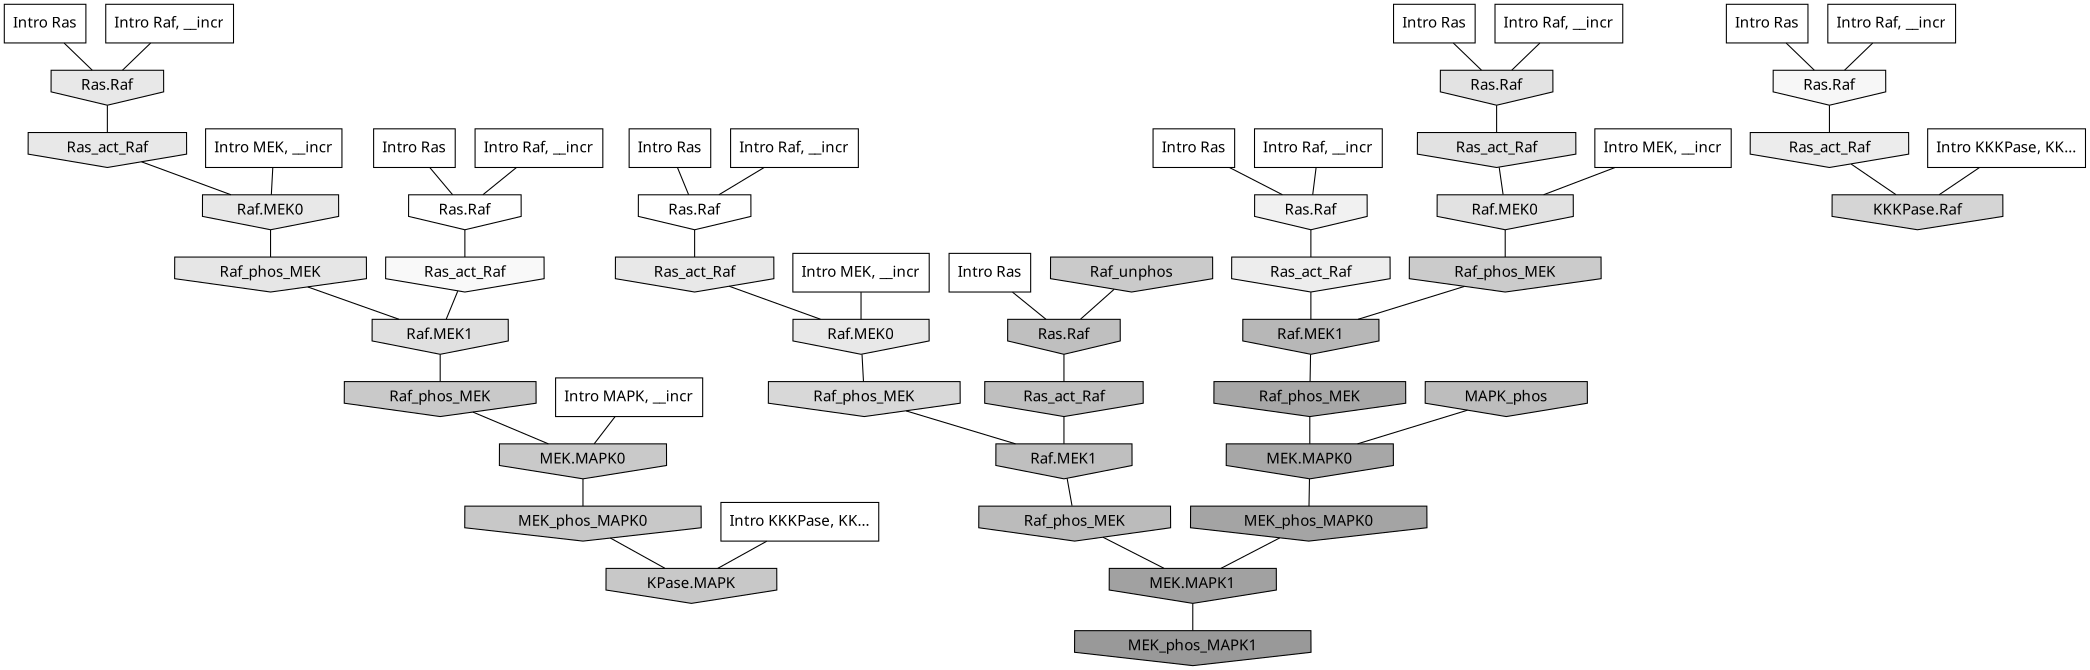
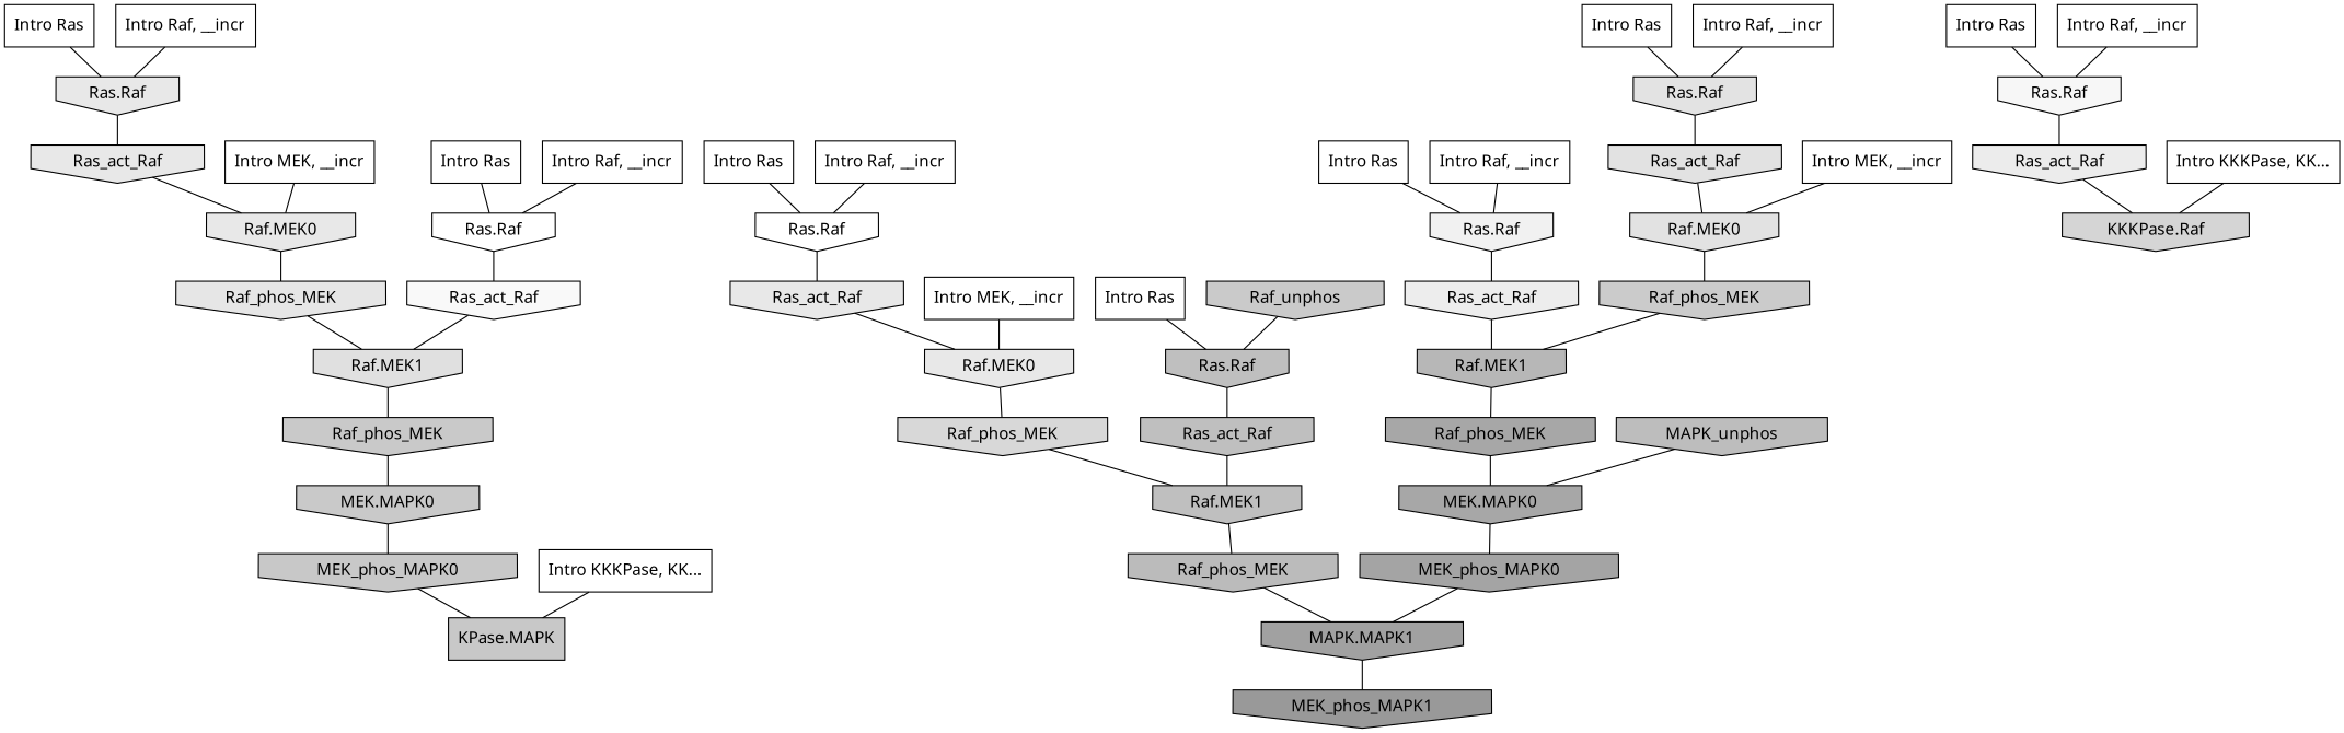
  digraph {
    rankdir=TB
    ranksep=0.30
    node [fillcolor="0.000 0.000 1.000" fontname="CMU Serif" shape=invhouse style=filled]
    edge [color="0.000 0.000 0.000" dir=none fontname="CMU Serif"]
    n1 [label="Intro Ras" shape=rectangle]
    n2 [fillcolor="0.000 0.000 0.910" label="Ras.Raf"]
    n3 [fillcolor="0.000 0.000 0.907" label=Ras_act_Raf]
    n4 [label="Intro Ras" shape=rectangle]
    n5 [fillcolor="0.000 0.000 0.748" label="Ras.Raf"]
    n6 [fillcolor="0.000 0.000 0.747" label=Ras_act_Raf]
    n7 [label="Intro Ras" shape=rectangle]
    n8 [fillcolor="0.000 0.000 0.968" label="Ras.Raf"]
    n9 [fillcolor="0.000 0.000 0.922" label=Ras_act_Raf]
    n10 [label="Intro Ras" shape=rectangle]
    n11 [label="Ras.Raf"]
    n12 [fillcolor="0.000 0.000 0.973" label=Ras_act_Raf]
    n13 [label="Intro Ras" shape=rectangle]
    n14 [fillcolor="0.000 0.000 0.942" label="Ras.Raf"]
    n15 [fillcolor="0.000 0.000 0.926" label=Ras_act_Raf]
    n16 [label="Intro Ras" shape=rectangle]
    n17 [label="Ras.Raf"]
    n18 [fillcolor="0.000 0.000 0.909" label=Ras_act_Raf]
    n19 [label="Intro Ras" shape=rectangle]
    n20 [fillcolor="0.000 0.000 0.888" label="Ras.Raf"]
    n21 [fillcolor="0.000 0.000 0.883" label=Ras_act_Raf]
    n22 [label="Intro Raf, __incr" shape=rectangle]
    n23 [label="Intro Raf, __incr" shape=rectangle]
    n24 [label="Intro Raf, __incr" shape=rectangle]
    n25 [label="Intro Raf, __incr" shape=rectangle]
    n26 [label="Intro Raf, __incr" shape=rectangle]
    n27 [label="Intro Raf, __incr" shape=rectangle]
    n28 [label="Intro MEK, __incr" shape=rectangle]
    n29 [fillcolor="0.000 0.000 0.907" label="Raf.MEK0"]
    n30 [fillcolor="0.000 0.000 0.901" label=Raf_phos_MEK]
    n31 [label="Intro MEK, __incr" shape=rectangle]
    n32 [fillcolor="0.000 0.000 0.883" label="Raf.MEK0"]
    n33 [fillcolor="0.000 0.000 0.795" label=Raf_phos_MEK]
    n34 [label="Intro MEK, __incr" shape=rectangle]
    n35 [fillcolor="0.000 0.000 0.909" label="Raf.MEK0"]
    n36 [fillcolor="0.000 0.000 0.846" label=Raf_phos_MEK]
-   n37 [label="Intro MAPK, __incr" shape=rectangle]
    n38 [fillcolor="0.000 0.000 0.786" label="MEK.MAPK0"]
    n39 [fillcolor="0.000 0.000 0.785" label=MEK_phos_MAPK0]
    n40 [label="Intro KKKPase, KK..." shape=rectangle]
-   n41 [fillcolor="0.000 0.000 0.784" label="KPase.MAPK"]
+   n41 [fillcolor="0.000 0.000 0.784" label="KPase.MAPK" shape=box]
    n42 [label="Intro KKKPase, KK..." shape=rectangle]
    n43 [fillcolor="0.000 0.000 0.835" label="KKKPase.Raf"]
    n44 [fillcolor="0.000 0.000 0.877" label="Raf.MEK1"]
    n45 [fillcolor="0.000 0.000 0.786" label=Raf_phos_MEK]
    n46 [fillcolor="0.000 0.000 0.716" label="Raf.MEK1"]
    n47 [fillcolor="0.000 0.000 0.656" label=Raf_phos_MEK]
    n48 [fillcolor="0.000 0.000 0.747" label="Raf.MEK1"]
    n49 [fillcolor="0.000 0.000 0.733" label=Raf_phos_MEK]
    n50 [fillcolor="0.000 0.000 0.790" label=Raf_unphos]
-   n51 [fillcolor="0.000 0.000 0.739" label=MAPK_phos]
+   n51 [fillcolor="0.000 0.000 0.739" label=MAPK_unphos]
    n52 [fillcolor="0.000 0.000 0.656" label="MEK.MAPK0"]
-   n53 [fillcolor="0.000 0.000 0.630" label="MEK.MAPK1"]
+   n53 [fillcolor="0.000 0.000 0.630" label="MAPK.MAPK1"]
    n54 [fillcolor="0.000 0.000 0.643" label=MEK_phos_MAPK0]
    n55 [fillcolor="0.000 0.000 0.600" label=MEK_phos_MAPK1]
    n1 -> n2
    n2 -> n3
    n3 -> n29
    n4 -> n5
    n5 -> n6
    n6 -> n48
    n7 -> n8
    n8 -> n9
    n9 -> n43
    n10 -> n11
    n11 -> n12
    n12 -> n44
    n13 -> n14
    n14 -> n15
    n15 -> n46
    n16 -> n17
    n17 -> n18
    n18 -> n35
    n19 -> n20
    n20 -> n21
    n21 -> n32
    n22 -> n20
    n23 -> n2
    n24 -> n14
    n25 -> n8
    n26 -> n11
    n27 -> n17
    n28 -> n29
    n29 -> n30
    n30 -> n44
    n31 -> n32
    n32 -> n33
    n33 -> n46
    n34 -> n35
    n35 -> n36
    n36 -> n48
-   n37 -> n38
    n38 -> n39
    n39 -> n41
    n40 -> n41
    n42 -> n43
    n44 -> n45
    n45 -> n38
    n46 -> n47
    n47 -> n52
    n48 -> n49
    n49 -> n53
    n50 -> n5
    n51 -> n52
    n52 -> n54
    n53 -> n55
    n54 -> n53
  }
